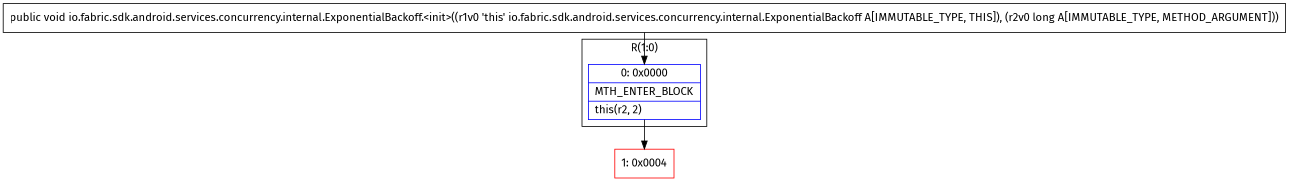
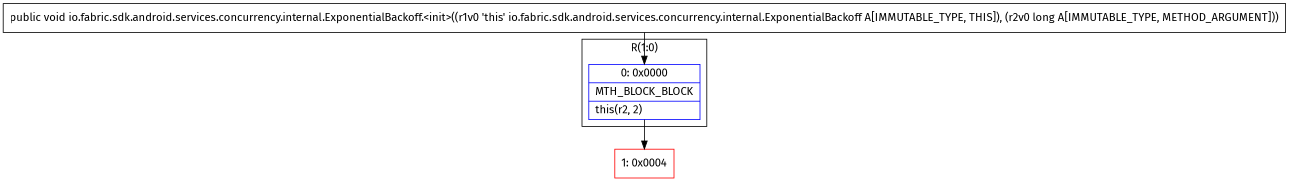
  digraph {
    fontname="Fira Sans"
    node [shape=record fontname="Fira Sans"]
    edge [fontname="Fira Sans"]
-   n1 [color=blue label="{0\:\ 0x0000|MTH_ENTER_BLOCK\l|this(r2, 2)\l}"]
+   n1 [color=blue label="{0\:\ 0x0000|MTH_BLOCK_BLOCK\l|this(r2, 2)\l}"]
    n2 [color=red label="{1\:\ 0x0004}"]
    n3 [label="{public void io.fabric.sdk.android.services.concurrency.internal.ExponentialBackoff.\<init\>((r1v0 'this' io.fabric.sdk.android.services.concurrency.internal.ExponentialBackoff A[IMMUTABLE_TYPE, THIS]), (r2v0 long A[IMMUTABLE_TYPE, METHOD_ARGUMENT])) }"]
    subgraph cluster_1 {
      label="R(1:0)"
      n1
    }
    n1 -> n2
    n3 -> n1
  }
